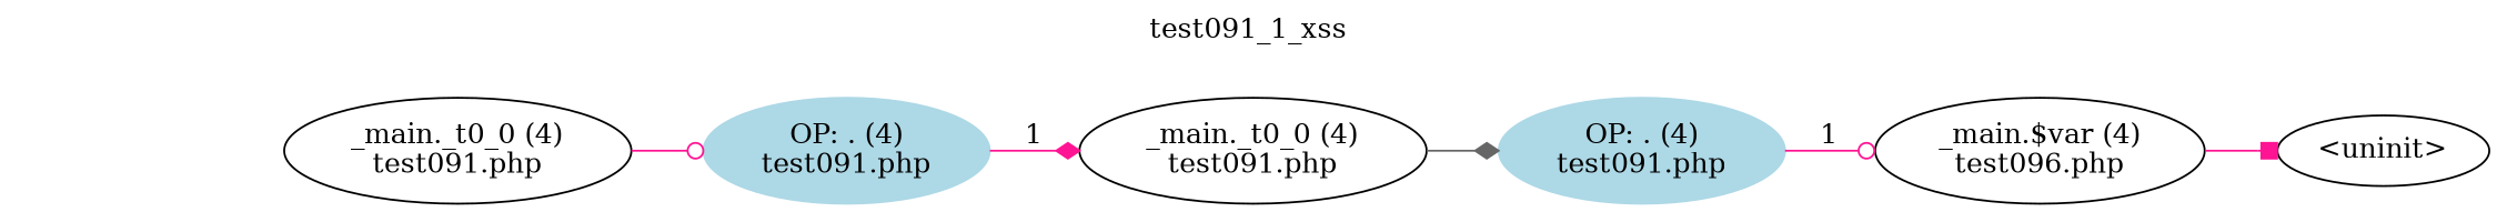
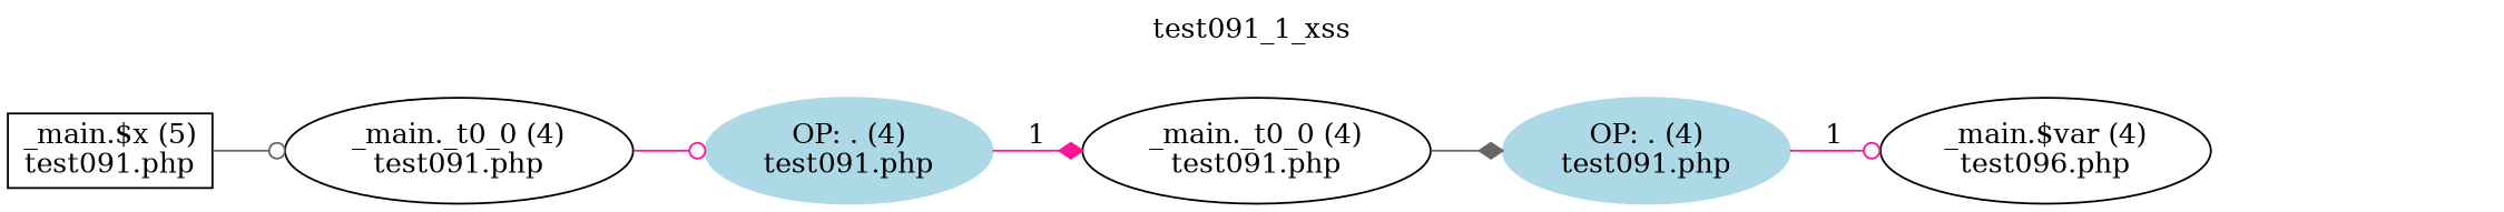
  digraph {
    label=test091_1_xss
    labelloc=t
    rankdir=LR
    node [shape=ellipse]
    edge [arrowhead=odot color=deeppink]
+   n1 [label="_main.$x (5)\ntest091.php" shape=box]
    n2 [label="_main._t0_0 (4)\ntest091.php"]
    n3 [color=lightblue label="OP: . (4)\ntest091.php" style=filled]
    n4 [label="_main._t0_0 (4)\ntest091.php"]
    n5 [color=lightblue label="OP: . (4)\ntest091.php" style=filled]
    n6 [label="_main.$var (4)\ntest096.php"]
-   n7 [label="<uninit>"]
+   n1 -> n2 [color=gray40]
    n2 -> n3
    n3 -> n4 [arrowhead=diamond label=1]
    n4 -> n5 [arrowhead=diamond color=gray40]
    n5 -> n6 [label=1]
-   n6 -> n7 [arrowhead=box]
  }
